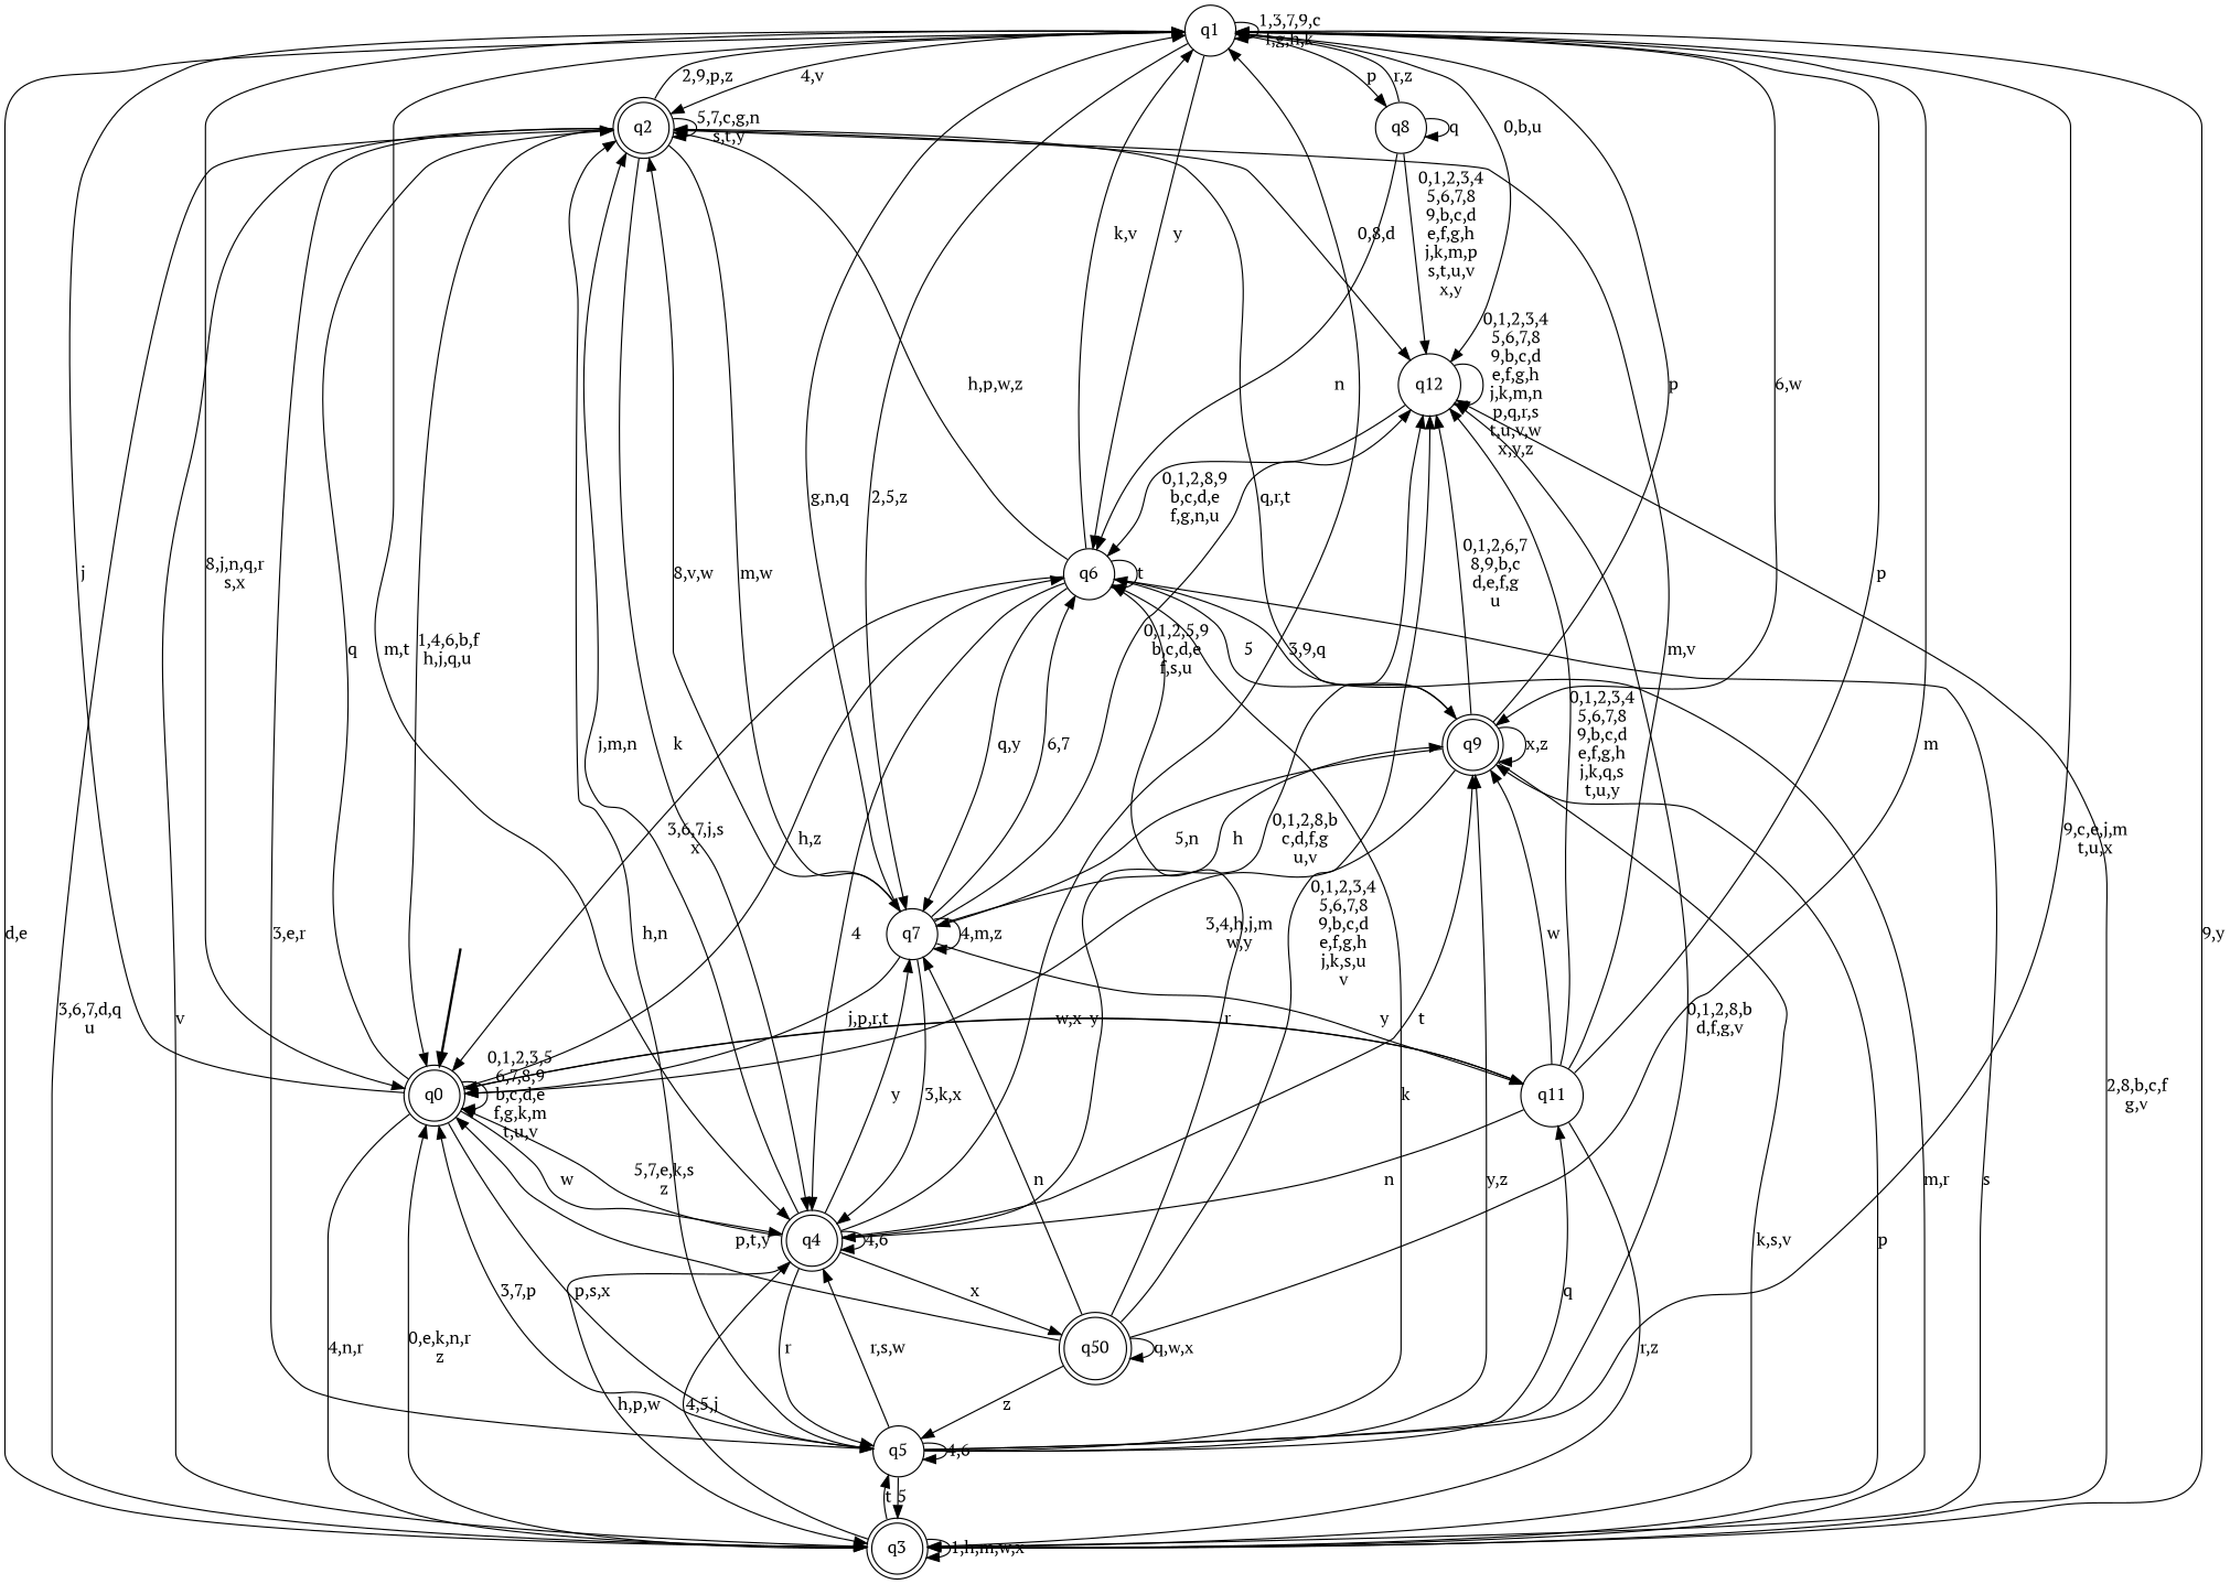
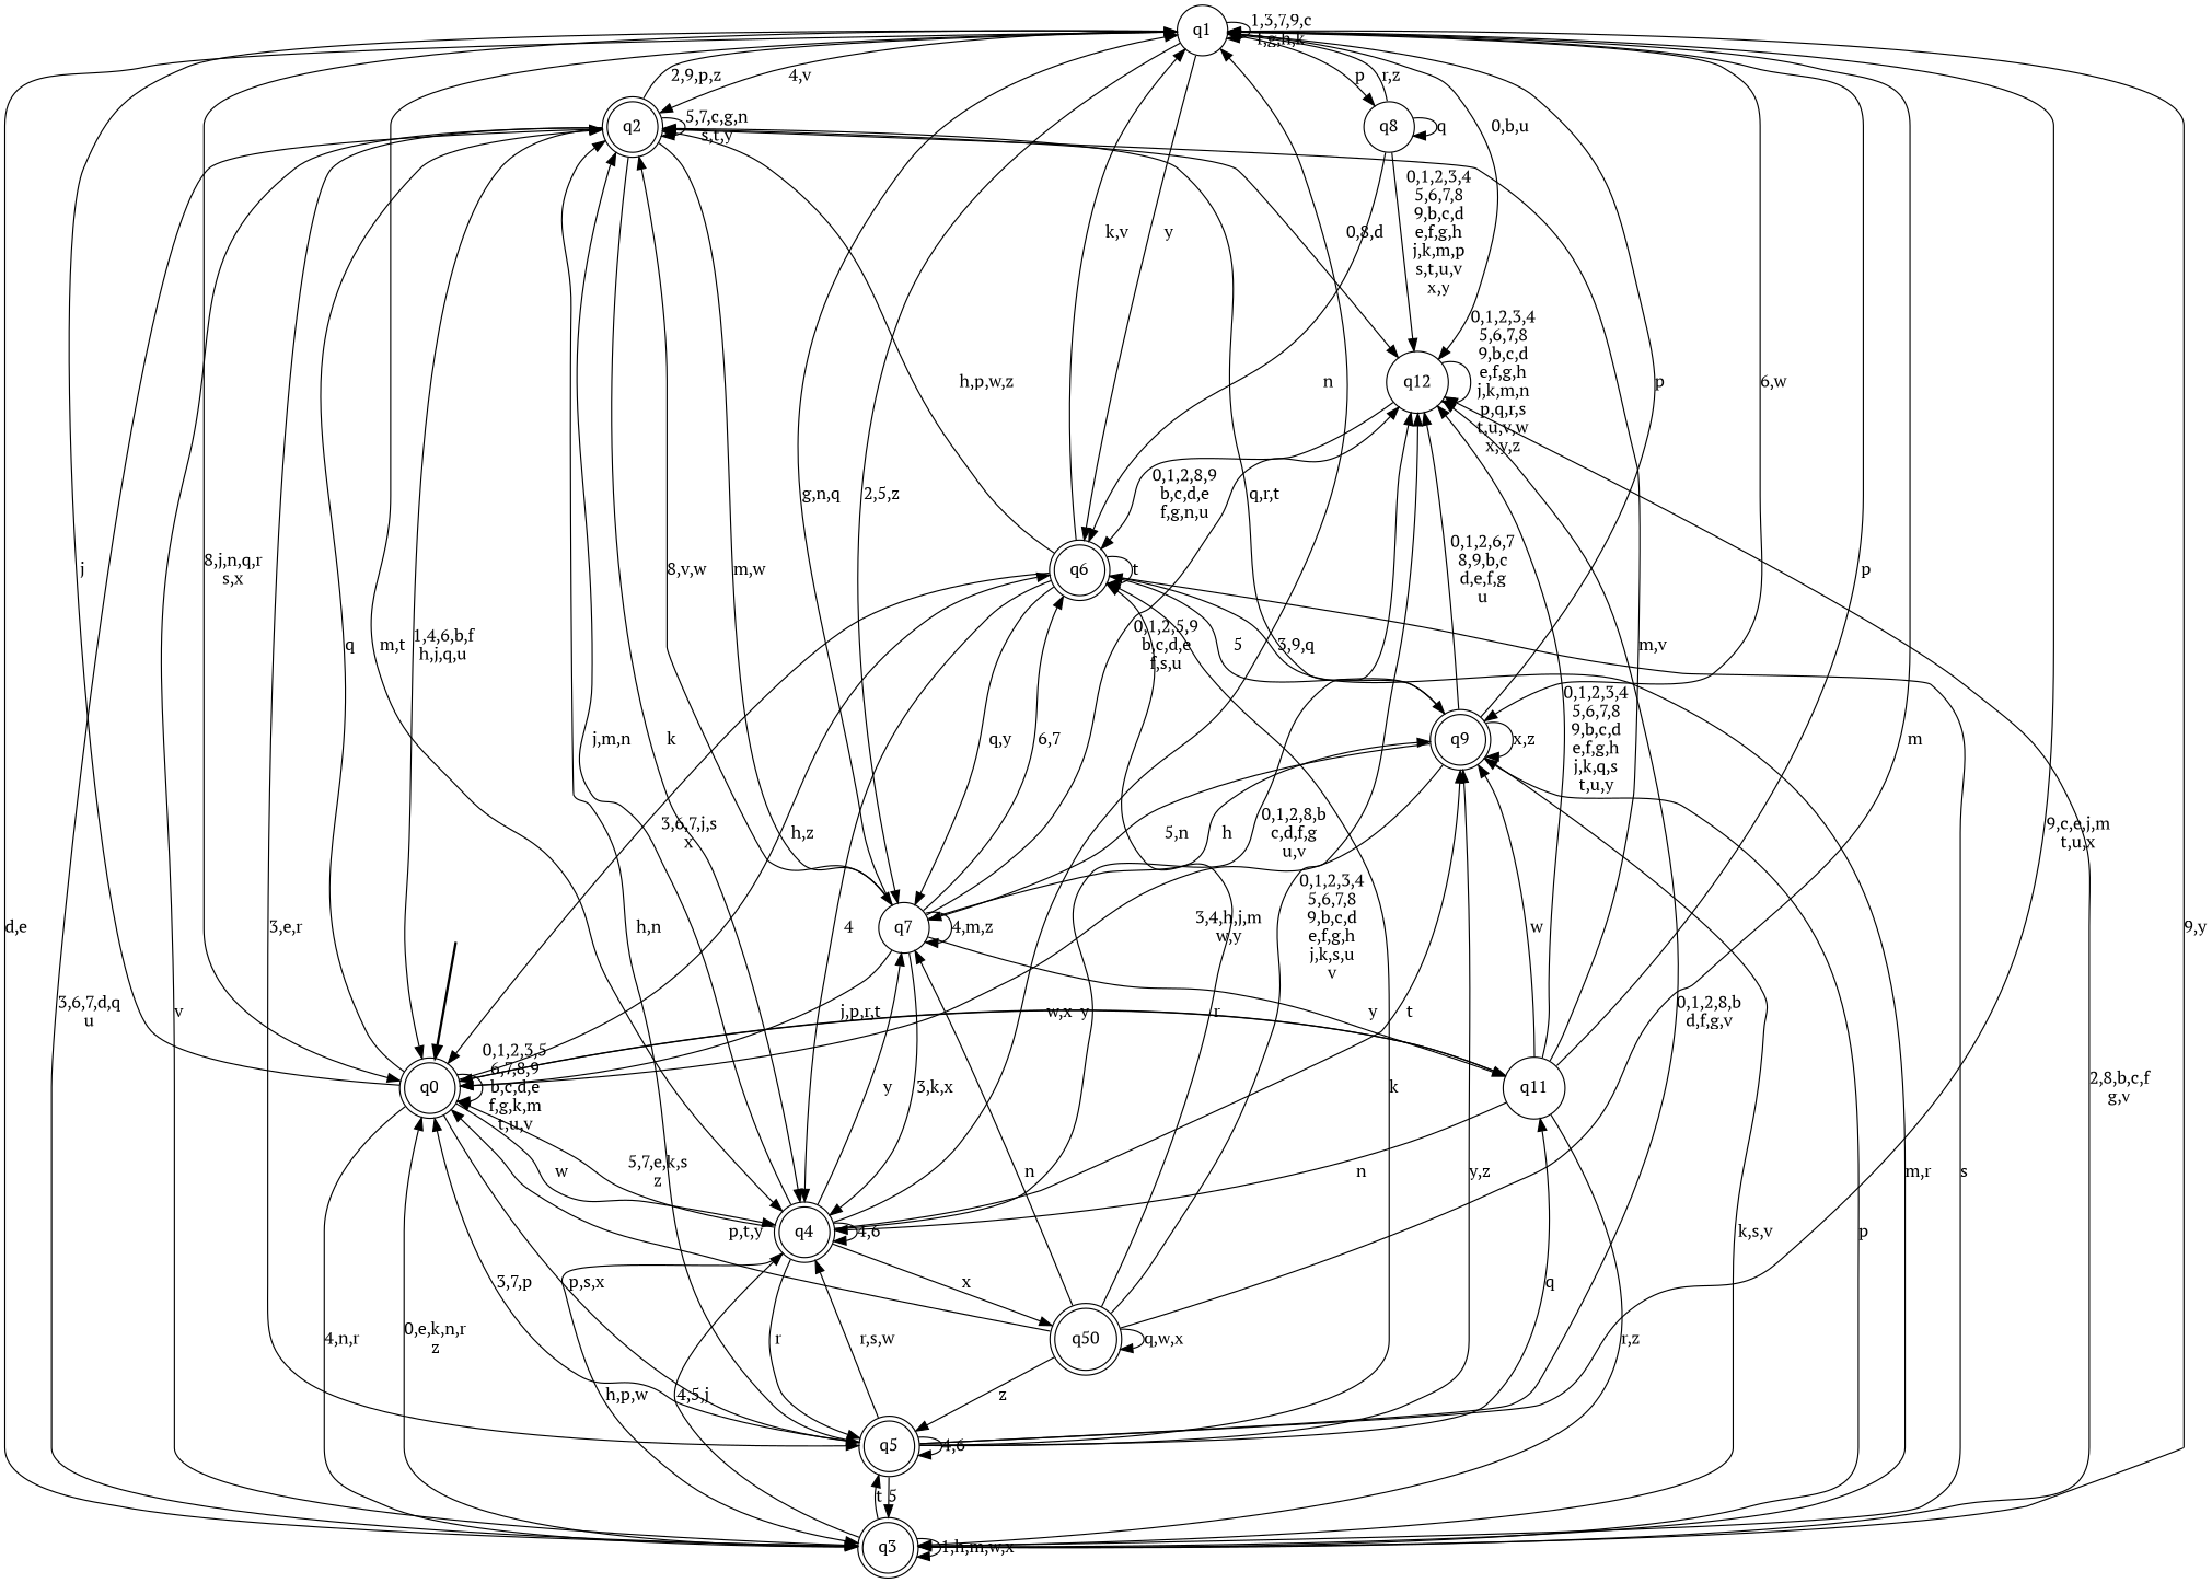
  digraph {
    fontname="PT Serif"
    rankdir=TB
    node [fontname="PT Serif" shape=doublecircle style="rounded,filled" color=black fillcolor=white]
    edge [fontname="PT Serif"]
    __start0 [height=0 shape=none style=invis width=0 color="" fillcolor=""]
    n2 [label=q0]
    n3 [label=q1 shape=circle style=filled]
    n4 [label=q2]
    n5 [label=q3]
    n6 [label=q4]
-   n7 [label=q5 shape=circle]
-   n8 [label=q6 shape=circle]
+   n7 [label=q5]
+   n8 [label=q6]
    n9 [label=q11 shape=circle style=filled]
    n10 [label=q7 shape=circle style=filled]
    n11 [label=q8 shape=circle style=filled]
    n12 [label=q9]
    n13 [label=q12 shape=circle style=filled]
    n14 [label=q50]
    subgraph cluster_1 {
      nodesep=0.15
      ranksep=0.15
      style=invis
      __start0
      n2
    }
    __start0 -> n2 [penwidth=2]
    n2 -> n2 [label="0,1,2,3,5\n6,7,8,9\nb,c,d,e\nf,g,k,m\nt,u,v"]
    n2 -> n3 [label=j]
    n2 -> n4 [label=q]
    n2 -> n5 [label="4,n,r"]
    n2 -> n6 [label=w]
    n2 -> n7 [label="p,s,x"]
    n2 -> n8 [label="h,z"]
    n2 -> n9 [label=y]
    n3 -> n2 [label="8,j,n,q,r\ns,x"]
    n3 -> n3 [label="1,3,7,9,c\nf,g,h,k"]
    n3 -> n4 [label="4,v"]
    n3 -> n5 [label="d,e"]
    n3 -> n6 [label="m,t"]
    n3 -> n8 [label=y]
    n3 -> n10 [label="2,5,z"]
    n3 -> n11 [label=p]
    n3 -> n12 [label="6,w"]
    n3 -> n13 [label="0,b,u"]
    n4 -> n2 [label="1,4,6,b,f\nh,j,q,u"]
    n4 -> n3 [label="2,9,p,z"]
    n4 -> n4 [label="5,7,c,g,n\ns,t,y"]
    n4 -> n5 [label=v]
    n4 -> n6 [label=k]
    n4 -> n7 [label="3,e,r"]
    n4 -> n10 [label="m,w"]
    n4 -> n13 [label="0,8,d"]
    n5 -> n2 [label="0,e,k,n,r\nz"]
    n5 -> n3 [label="9,y"]
    n5 -> n4 [label="3,6,7,d,q\nu"]
    n5 -> n5 [label="1,h,m,w,x"]
    n5 -> n6 [label="4,5,j"]
    n5 -> n7 [label=t]
    n5 -> n8 [label=s]
    n5 -> n12 [label=p]
    n5 -> n13 [label="2,8,b,c,f\ng,v"]
    n6 -> n2 [label="5,7,e,k,s\nz"]
    n6 -> n3 [label="3,9,q"]
    n6 -> n4 [label="j,m,n"]
    n6 -> n5 [label="h,p,w"]
    n6 -> n6 [label="4,6"]
    n6 -> n7 [label=r]
    n6 -> n10 [label=y]
    n6 -> n12 [label=t]
    n6 -> n13 [label="0,1,2,8,b\nc,d,f,g\nu,v"]
    n6 -> n14 [label=x]
    n7 -> n2 [label="3,7,p"]
    n7 -> n3 [label="9,c,e,j,m\nt,u,x"]
    n7 -> n4 [label="h,n"]
    n7 -> n5 [label=5]
    n7 -> n6 [label="r,s,w"]
    n7 -> n7 [label="4,6"]
    n7 -> n8 [label=k]
    n7 -> n9 [label=q]
    n7 -> n12 [label="y,z"]
    n7 -> n13 [label="0,1,2,8,b\nd,f,g,v"]
    n8 -> n2 [label="3,6,7,j,s\nx"]
    n8 -> n3 [label="k,v"]
    n8 -> n4 [label="h,p,w,z"]
    n8 -> n5 [label="m,r"]
    n8 -> n6 [label=4]
    n8 -> n8 [label=t]
    n8 -> n10 [label="q,y"]
    n8 -> n12 [label=5]
    n9 -> n2 [label="w,x"]
    n9 -> n3 [label=p]
    n9 -> n4 [label="m,v"]
    n9 -> n5 [label="r,z"]
    n9 -> n6 [label=n]
    n9 -> n12 [label=w]
    n9 -> n13 [label="0,1,2,3,4\n5,6,7,8\n9,b,c,d\ne,f,g,h\nj,k,q,s\nt,u,y"]
    n10 -> n2 [label="j,p,r,t"]
    n10 -> n3 [label="g,n,q"]
    n10 -> n4 [label="8,v,w"]
    n10 -> n6 [label="3,k,x"]
    n10 -> n8 [label="6,7"]
    n10 -> n9 [label=y]
    n10 -> n10 [label="4,m,z"]
    n10 -> n12 [label=h]
    n10 -> n13 [label="0,1,2,5,9\nb,c,d,e\nf,s,u"]
    n11 -> n3 [label="r,z"]
    n11 -> n8 [label=n]
    n11 -> n11 [label=q]
    n11 -> n13 [label="0,1,2,3,4\n5,6,7,8\n9,b,c,d\ne,f,g,h\nj,k,m,p\ns,t,u,v\nx,y"]
    n12 -> n2 [label="3,4,h,j,m\nw,y"]
    n12 -> n3 [label=p]
    n12 -> n4 [label="q,r,t"]
    n12 -> n5 [label="k,s,v"]
    n12 -> n10 [label="5,n"]
    n12 -> n12 [label="x,z"]
    n12 -> n13 [label="0,1,2,6,7\n8,9,b,c\nd,e,f,g\nu"]
    n13 -> n8 [label="0,1,2,8,9\nb,c,d,e\nf,g,n,u"]
    n13 -> n13 [label="0,1,2,3,4\n5,6,7,8\n9,b,c,d\ne,f,g,h\nj,k,m,n\np,q,r,s\nt,u,v,w\nx,y,z"]
    n14 -> n2 [label="p,t,y"]
    n14 -> n3 [label=m]
    n14 -> n7 [label=z]
    n14 -> n8 [label=r]
    n14 -> n10 [label=n]
    n14 -> n13 [label="0,1,2,3,4\n5,6,7,8\n9,b,c,d\ne,f,g,h\nj,k,s,u\nv"]
    n14 -> n14 [label="q,w,x"]
  }
